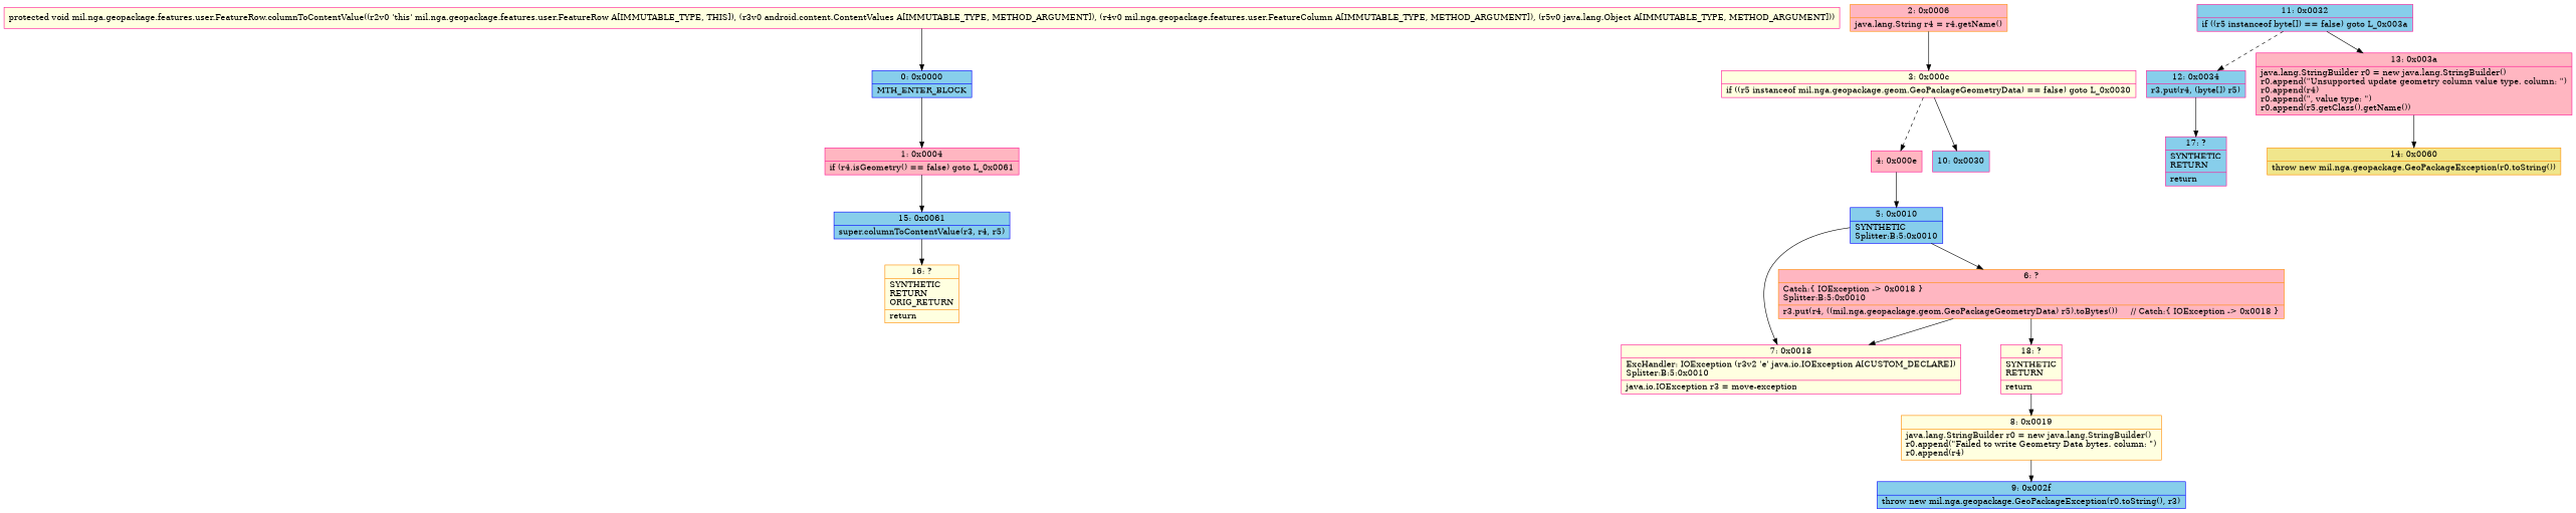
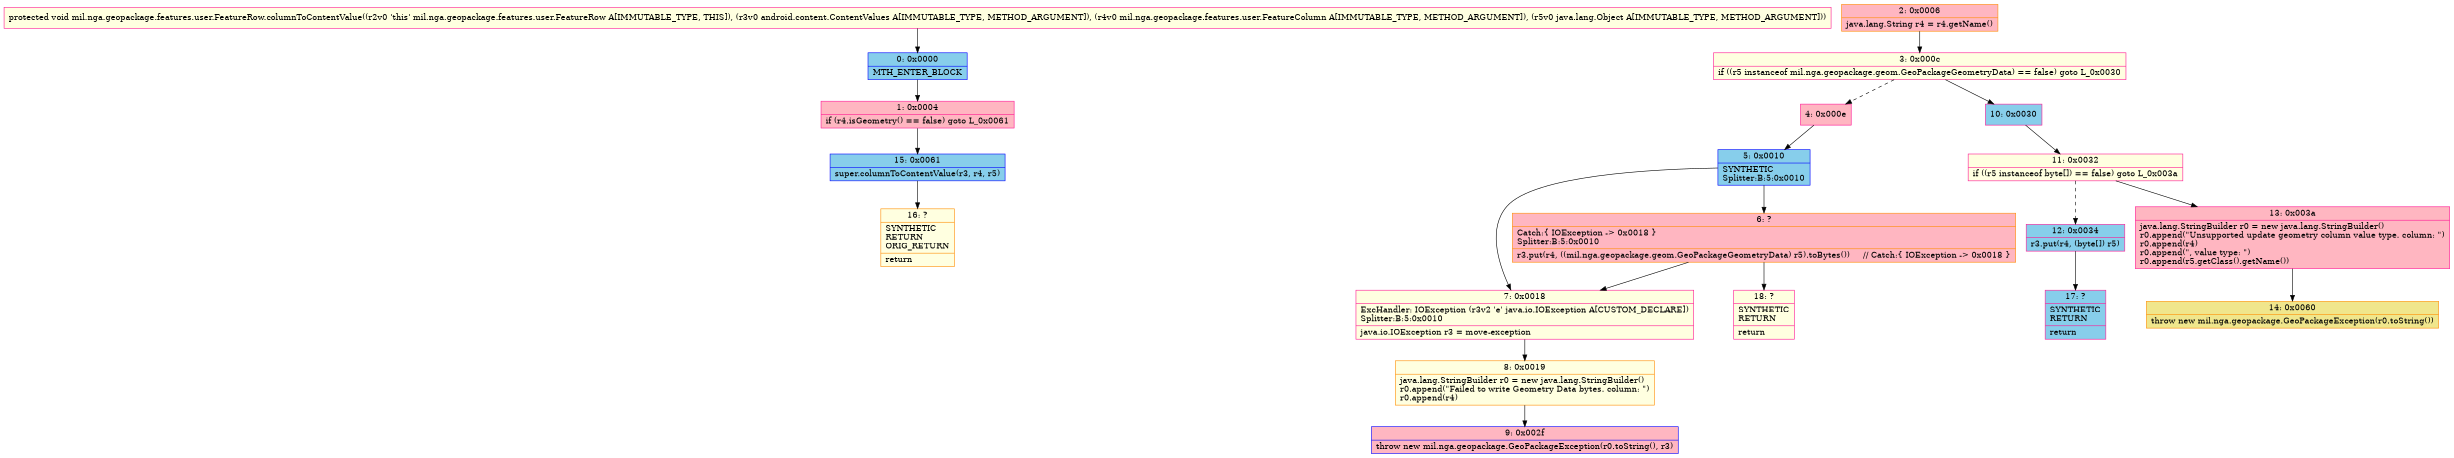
  digraph {
    node [color=deeppink fillcolor=lightyellow shape=record style=filled]
    n1 [color=blue fillcolor=skyblue label="{0\:\ 0x0000|MTH_ENTER_BLOCK\l}"]
    n2 [fillcolor=lightpink label="{1\:\ 0x0004|if (r4.isGeometry() == false) goto L_0x0061\l}"]
    n3 [color=blue fillcolor=skyblue label="{15\:\ 0x0061|super.columnToContentValue(r3, r4, r5)\l}"]
    n4 [color=darkorange fillcolor=lightpink label="{2\:\ 0x0006|java.lang.String r4 = r4.getName()\l}"]
    n5 [label="{3\:\ 0x000c|if ((r5 instanceof mil.nga.geopackage.geom.GeoPackageGeometryData) == false) goto L_0x0030\l}"]
    n6 [color=darkorange label="{16\:\ ?|SYNTHETIC\lRETURN\lORIG_RETURN\l|return\l}"]
    n7 [fillcolor=lightpink label="{4\:\ 0x000e}"]
    n8 [fillcolor=skyblue label="{10\:\ 0x0030}"]
    n9 [color=blue fillcolor=skyblue label="{5\:\ 0x0010|SYNTHETIC\lSplitter:B:5:0x0010\l}"]
-   n10 [fillcolor=skyblue label="{11\:\ 0x0032|if ((r5 instanceof byte[]) == false) goto L_0x003a\l}"]
+   n10 [label="{11\:\ 0x0032|if ((r5 instanceof byte[]) == false) goto L_0x003a\l}"]
    n11 [color=darkorange fillcolor=lightpink label="{6\:\ ?|Catch:\{ IOException \-\> 0x0018 \}\lSplitter:B:5:0x0010\l|r3.put(r4, ((mil.nga.geopackage.geom.GeoPackageGeometryData) r5).toBytes())     \/\/ Catch:\{ IOException \-\> 0x0018 \}\l}"]
    n12 [label="{7\:\ 0x0018|ExcHandler: IOException (r3v2 'e' java.io.IOException A[CUSTOM_DECLARE])\lSplitter:B:5:0x0010\l|java.io.IOException r3 = move\-exception\l}"]
    n13 [label="{18\:\ ?|SYNTHETIC\lRETURN\l|return\l}"]
    n14 [color=darkorange label="{8\:\ 0x0019|java.lang.StringBuilder r0 = new java.lang.StringBuilder()\lr0.append(\"Failed to write Geometry Data bytes. column: \")\lr0.append(r4)\l}"]
-   n15 [color=blue fillcolor=skyblue label="{9\:\ 0x002f|throw new mil.nga.geopackage.GeoPackageException(r0.toString(), r3)\l}"]
+   n15 [color=blue fillcolor=lightpink label="{9\:\ 0x002f|throw new mil.nga.geopackage.GeoPackageException(r0.toString(), r3)\l}"]
    n16 [fillcolor=skyblue label="{12\:\ 0x0034|r3.put(r4, (byte[]) r5)\l}"]
    n17 [fillcolor=lightpink label="{13\:\ 0x003a|java.lang.StringBuilder r0 = new java.lang.StringBuilder()\lr0.append(\"Unsupported update geometry column value type. column: \")\lr0.append(r4)\lr0.append(\", value type: \")\lr0.append(r5.getClass().getName())\l}"]
    n18 [fillcolor=skyblue label="{17\:\ ?|SYNTHETIC\lRETURN\l|return\l}"]
    n19 [color=darkorange fillcolor=khaki label="{14\:\ 0x0060|throw new mil.nga.geopackage.GeoPackageException(r0.toString())\l}"]
    n20 [label="{protected void mil.nga.geopackage.features.user.FeatureRow.columnToContentValue((r2v0 'this' mil.nga.geopackage.features.user.FeatureRow A[IMMUTABLE_TYPE, THIS]), (r3v0 android.content.ContentValues A[IMMUTABLE_TYPE, METHOD_ARGUMENT]), (r4v0 mil.nga.geopackage.features.user.FeatureColumn A[IMMUTABLE_TYPE, METHOD_ARGUMENT]), (r5v0 java.lang.Object A[IMMUTABLE_TYPE, METHOD_ARGUMENT])) }"]
    n1 -> n2
    n2 -> n3
    n3 -> n6
    n4 -> n5
    n5 -> n7 [style=dashed]
    n5 -> n8
    n7 -> n9
+   n8 -> n10
    n9 -> n11
    n9 -> n12
    n10 -> n16 [style=dashed]
    n10 -> n17
    n11 -> n12
    n11 -> n13
-   n13 -> n14
+   n12 -> n14
    n14 -> n15
    n16 -> n18
    n17 -> n19
    n20 -> n1
  }
